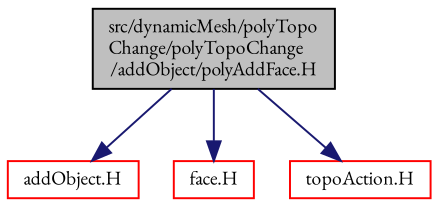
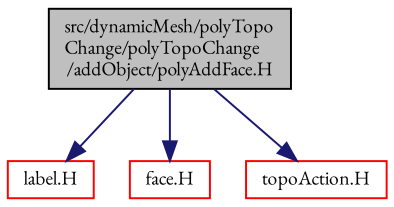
  digraph {
    fontname="EB Garamond"
    node [color=red fontname="EB Garamond" fontsize=10 shape=record]
    edge [color=midnightblue fontname="EB Garamond" fontsize=10 labelfontname=Helvetica labelfontsize=10 style=solid]
    n1 [color=black fillcolor=grey75 fontcolor=black height=0.2 label="src/dynamicMesh/polyTopo\lChange/polyTopoChange\l/addObject/polyAddFace.H" style=filled width=0.4]
-   n2 [height=0.2 label="addObject.H" width=0.4]
+   n2 [height=0.2 label="label.H" width=0.4]
    n3 [height=0.2 label="face.H" width=0.4]
    n4 [height=0.2 label="topoAction.H" width=0.4]
    n1 -> n2
    n1 -> n3
    n1 -> n4
  }
